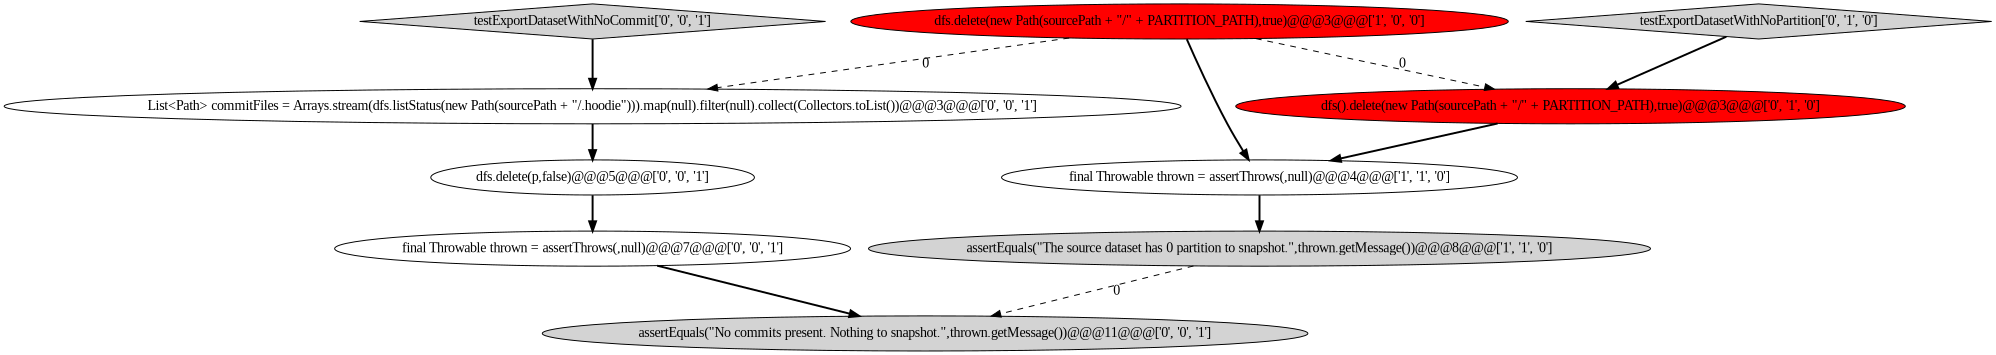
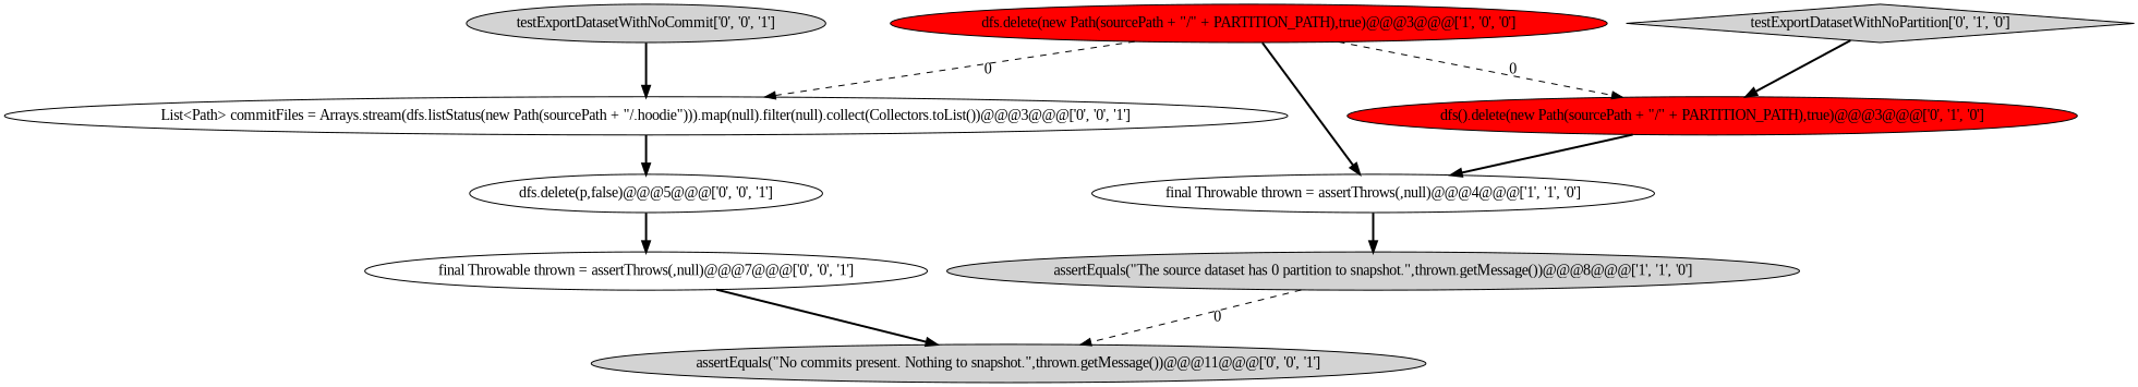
  digraph {
    fontname="Liberation Serif"
    node [fillcolor=white fontname="Liberation Serif" shape=ellipse style=filled]
    edge [fontname="Liberation Serif" style=bold]
    n1 [label="dfs.delete(p,false)@@@5@@@['0', '0', '1']"]
    n2 [label="final Throwable thrown = assertThrows(,null)@@@7@@@['0', '0', '1']"]
    n3 [fillcolor=lightgray label="assertEquals(\"No commits present. Nothing to snapshot.\",thrown.getMessage())@@@11@@@['0', '0', '1']"]
-   n4 [fillcolor=lightgray label="testExportDatasetWithNoCommit['0', '0', '1']" shape=diamond]
+   n4 [fillcolor=lightgray label="testExportDatasetWithNoCommit['0', '0', '1']"]
    n5 [label="List<Path> commitFiles = Arrays.stream(dfs.listStatus(new Path(sourcePath + \"/.hoodie\"))).map(null).filter(null).collect(Collectors.toList())@@@3@@@['0', '0', '1']"]
    n6 [fillcolor=red label="dfs.delete(new Path(sourcePath + \"/\" + PARTITION_PATH),true)@@@3@@@['1', '0', '0']"]
    n7 [label="final Throwable thrown = assertThrows(,null)@@@4@@@['1', '1', '0']"]
    n8 [fillcolor=red label="dfs().delete(new Path(sourcePath + \"/\" + PARTITION_PATH),true)@@@3@@@['0', '1', '0']"]
    n9 [fillcolor=lightgray label="assertEquals(\"The source dataset has 0 partition to snapshot.\",thrown.getMessage())@@@8@@@['1', '1', '0']"]
    n10 [fillcolor=lightgray label="testExportDatasetWithNoPartition['0', '1', '0']" shape=diamond]
    n1 -> n2
    n2 -> n3
    n4 -> n5
    n5 -> n1
    n6 -> n5 [label=0 style=dashed]
    n6 -> n7
    n6 -> n8 [label=0 style=dashed]
    n7 -> n9
    n8 -> n7
    n9 -> n3 [label=0 style=dashed]
    n10 -> n8
  }
